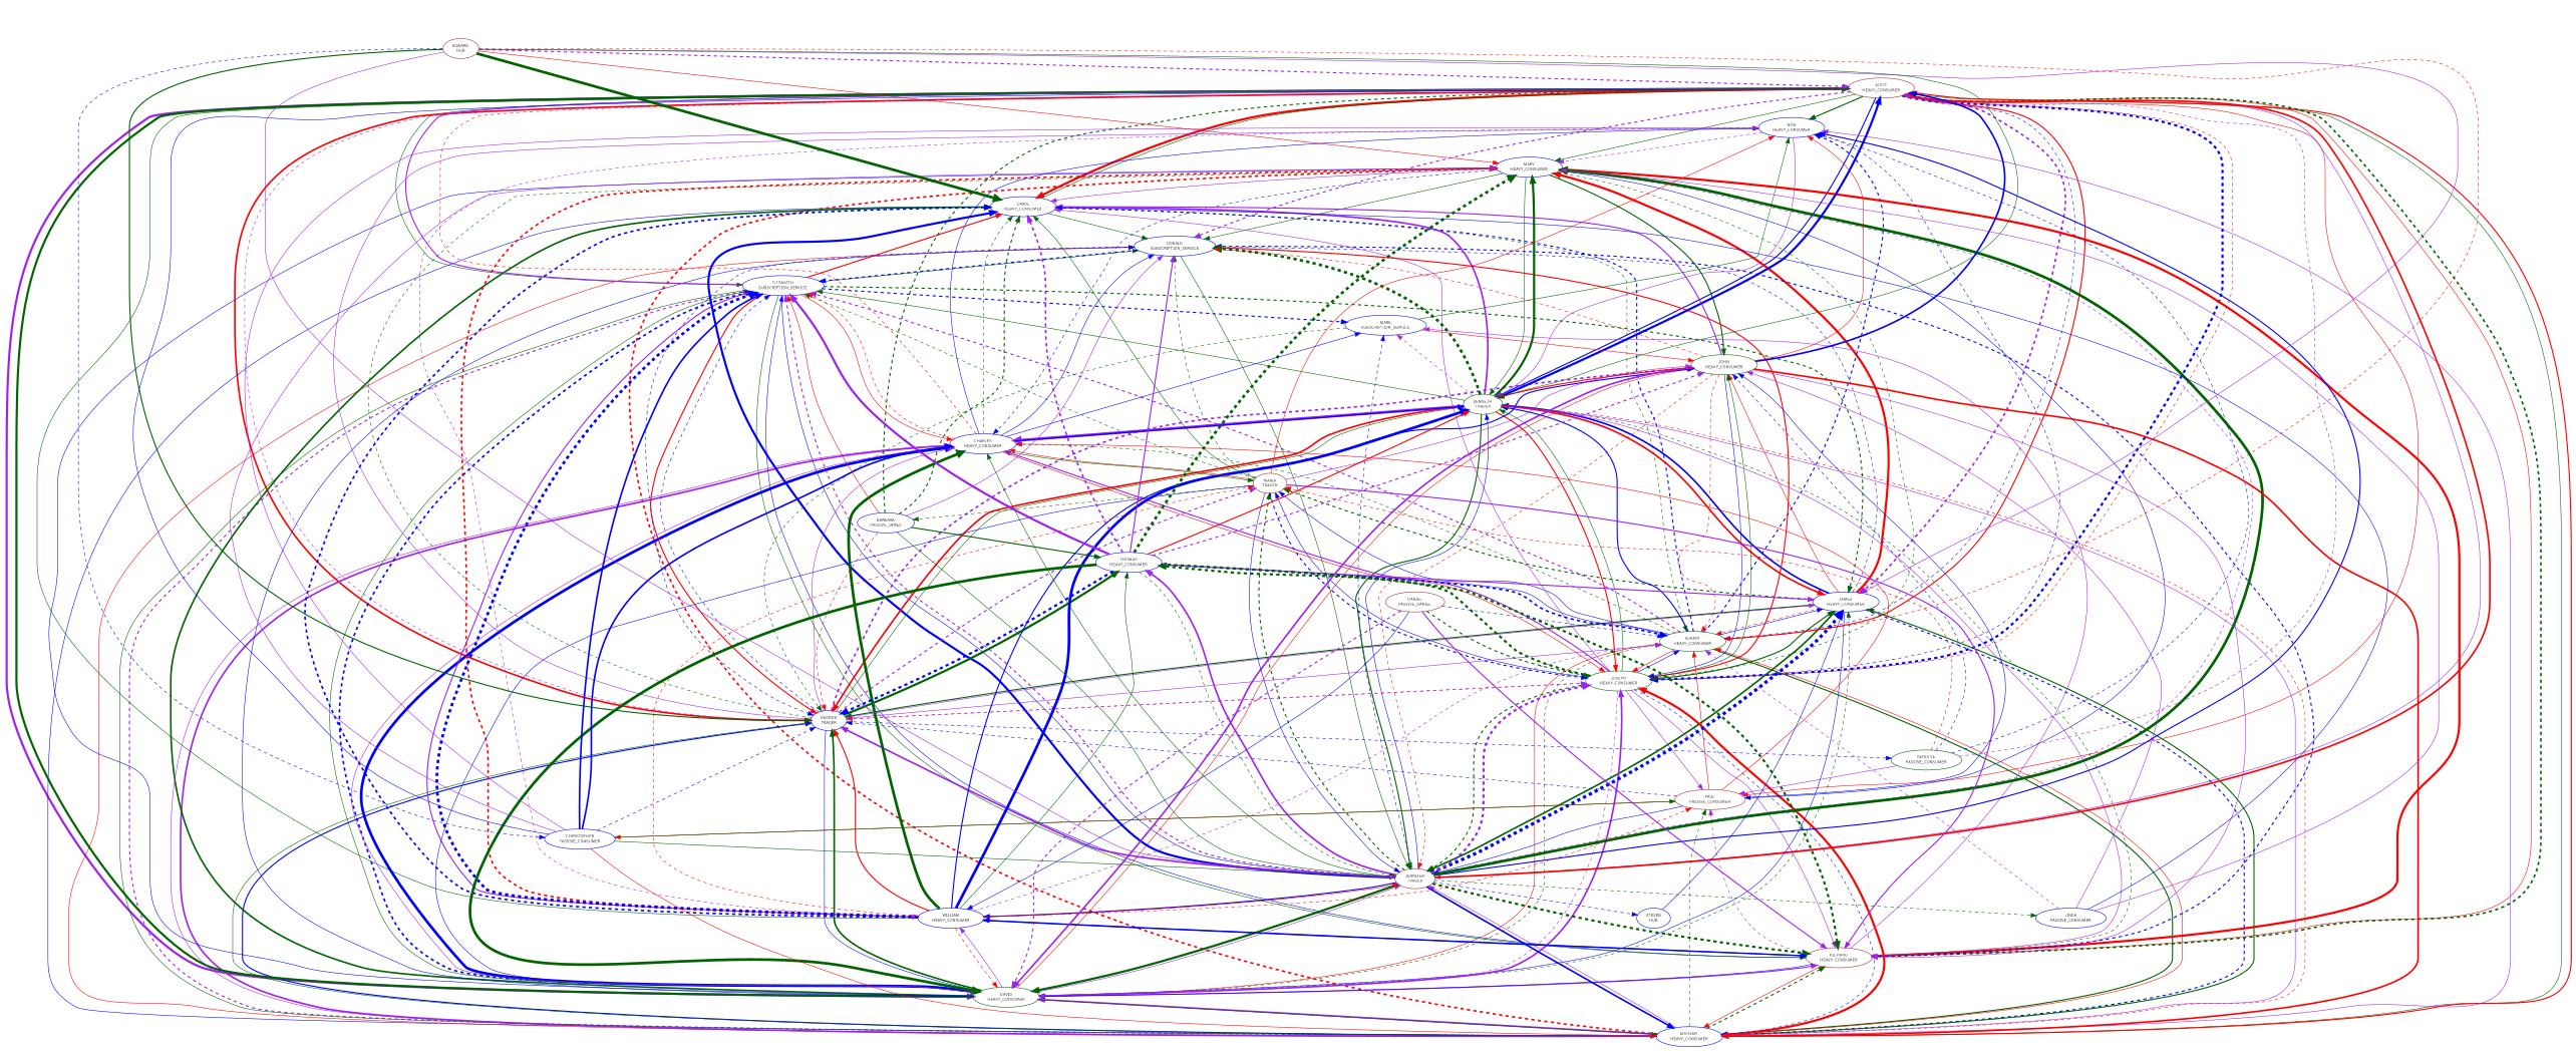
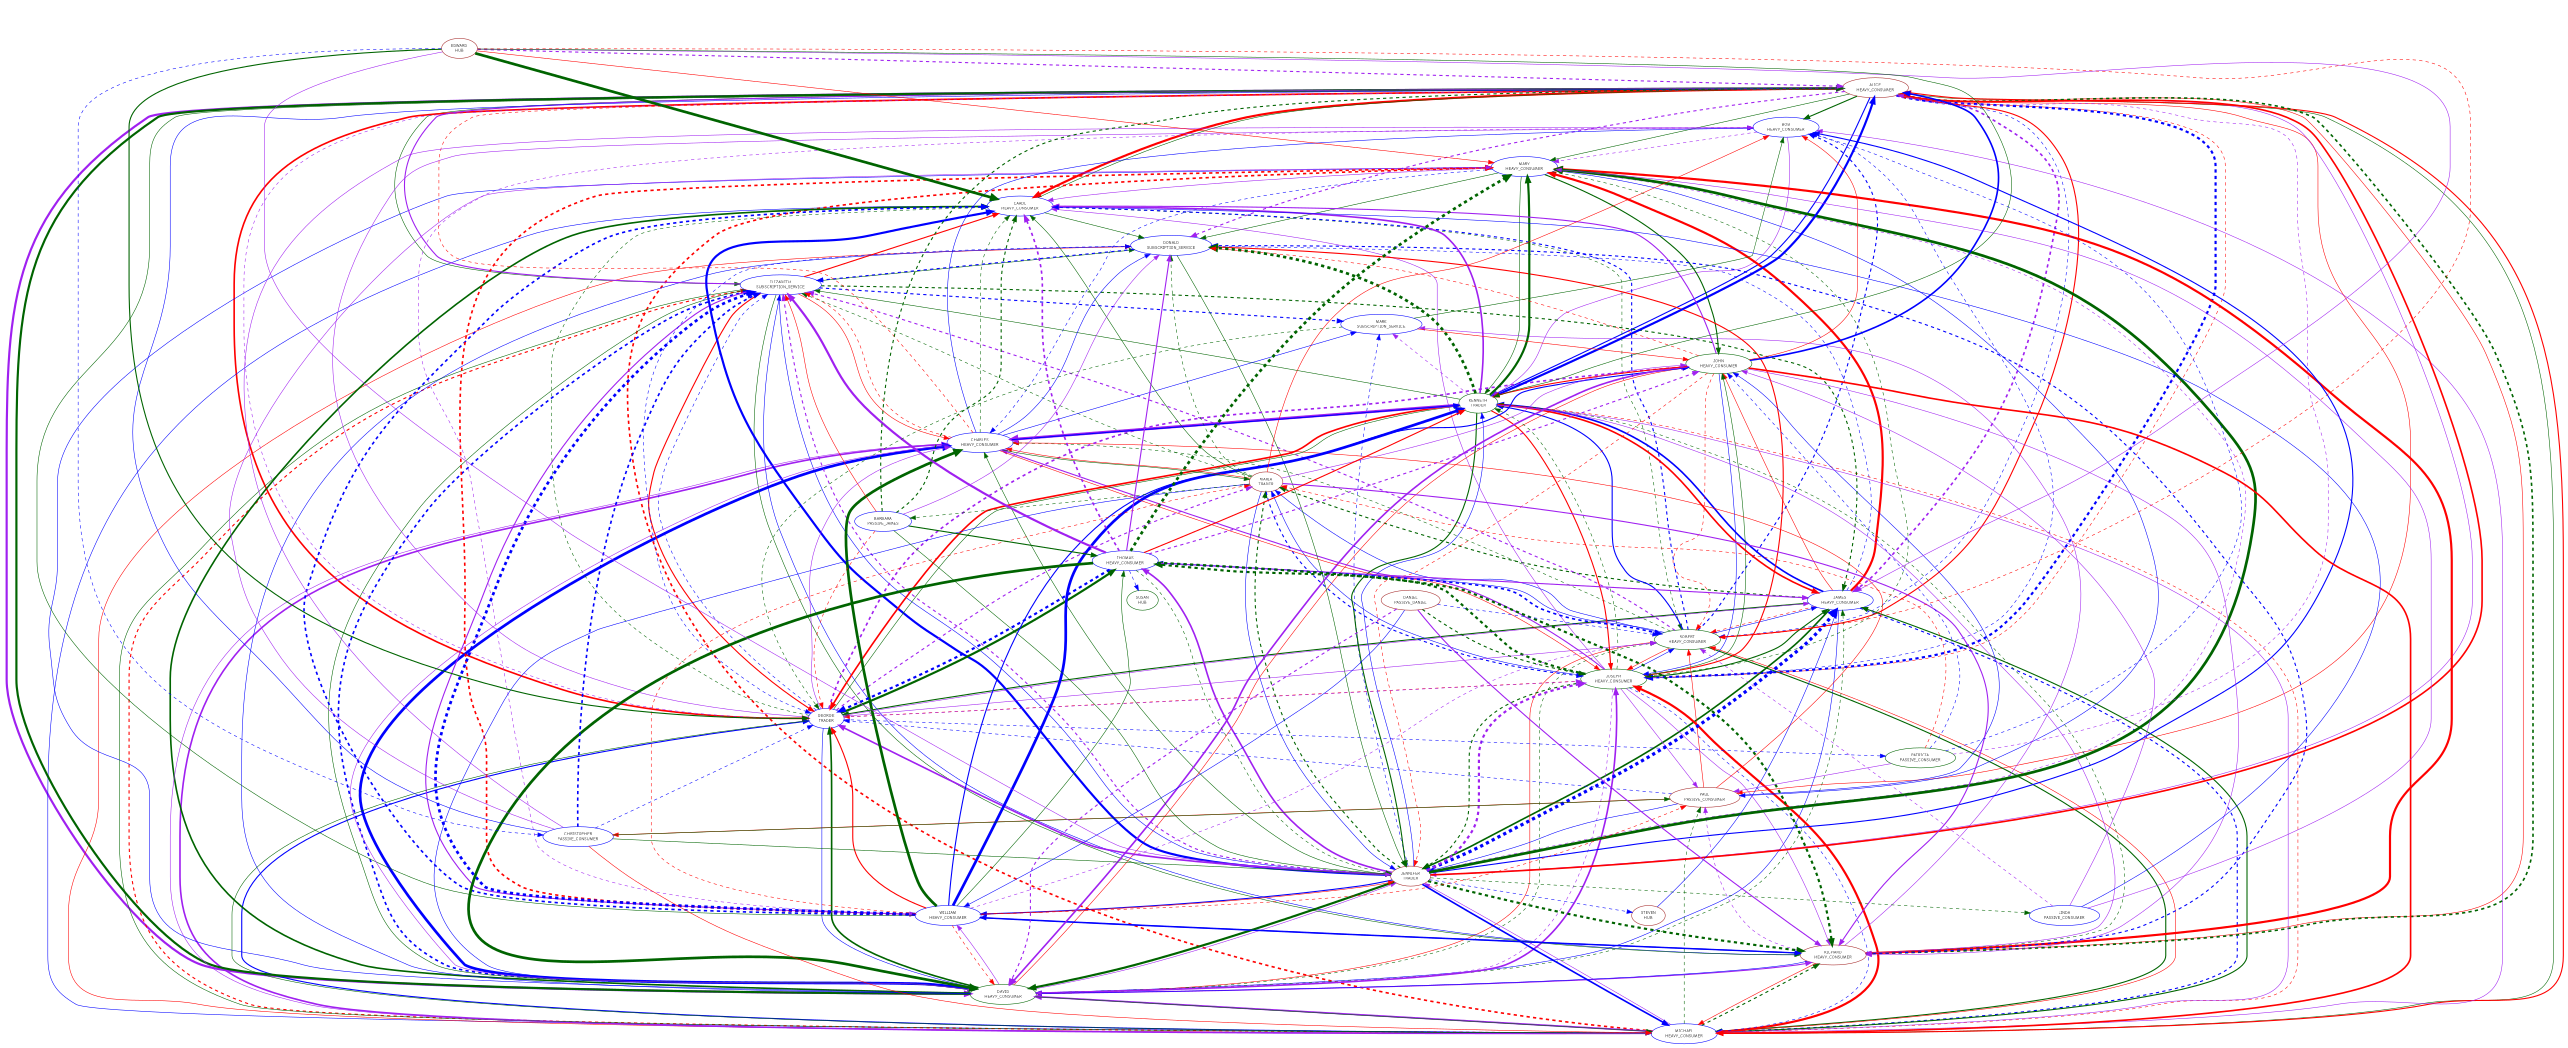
  digraph {
    fontname="Comic Neue"
    node [color=blue fontname="Comic Neue" fontsize=8]
    edge [color=darkgreen fontname="Comic Neue" penwidth=1 style=bold]
    n1 [color=brown label="ALICE\nHEAVY_CONSUMER"]
    n2 [label="BOB\nHEAVY_CONSUMER"]
    n3 [label="CAROL\nHEAVY_CONSUMER"]
    n4 [label="JAMES\nHEAVY_CONSUMER"]
    n5 [color=darkgreen label="ROBERT\nHEAVY_CONSUMER"]
    n6 [label="MICHAEL\nHEAVY_CONSUMER"]
    n7 [label="MARY\nHEAVY_CONSUMER"]
    n8 [color=darkgreen label="DAVID\nHEAVY_CONSUMER"]
    n9 [color=brown label="RICHARD\nHEAVY_CONSUMER"]
    n10 [color=darkgreen label="JOSEPH\nHEAVY_CONSUMER"]
    n11 [color=brown label="PAUL\nPASSIVE_CONSUMER"]
    n12 [label="ELIZABETH\nSUBSCRIPTION_SERVICE"]
    n13 [label="DONALD\nSUBSCRIPTION_SERVICE"]
    n14 [color=brown label="JENNIFER\nTRADER"]
    n15 [label="GEORGE\nTRADER"]
    n16 [color=darkgreen label="KENNETH\nTRADER"]
    n17 [label="WILLIAM\nHEAVY_CONSUMER"]
    n18 [color=darkgreen label="JOHN\nHEAVY_CONSUMER"]
    n19 [color=brown label="MARIA\nTRADER"]
    n20 [label="CHARLES\nHEAVY_CONSUMER"]
    n21 [label="THOMAS\nHEAVY_CONSUMER"]
    n22 [label="MARK\nSUBSCRIPTION_SERVICE"]
    n23 [label="CHRISTOPHER\nPASSIVE_CONSUMER"]
    n24 [label="LINDA\nPASSIVE_CONSUMER"]
-   n25 [label="STEVEN\nHUB"]
+   n25 [color=brown label="STEVEN\nHUB"]
    n26 [color=darkgreen label="PATRICIA\nPASSIVE_CONSUMER"]
    n27 [label="BARBARA\nPASSIVE_JAMES"]
+   n28 [color=darkgreen label="SUSAN\nHUB"]
    n29 [color=brown label="DANIEL\nPASSIVE_DANIEL"]
    n30 [color=brown label="EDWARD\nHUB"]
    n1 -> n2 [penwidth=2 style=solid]
    n1 -> n3 [color=red penwidth=4]
    n1 -> n4 [color=purple penwidth=3 style=dashed]
    n1 -> n5 [color=blue style=dashed]
    n1 -> n6 [style=solid]
    n1 -> n7 [style=solid]
    n1 -> n8 [color=purple penwidth=4 style=solid]
    n1 -> n9 [color=red]
    n1 -> n10 [color=blue penwidth=4 style=dashed]
    n1 -> n11 [color=red style=solid]
    n1 -> n12
    n1 -> n13 [color=purple penwidth=2 style=dashed]
    n1 -> n14 [color=purple]
    n1 -> n15 [color=red penwidth=3 style=solid]
    n1 -> n16 [color=blue penwidth=2 style=solid]
    n2 -> n7 [color=purple style=dashed]
    n2 -> n16 [color=purple]
    n2 -> n17 [color=purple style=dashed]
    n3 -> n1 [style=solid]
    n3 -> n5 [style=dashed]
    n3 -> n13 [style=solid]
    n4 -> n5 [color=red style=dashed]
    n4 -> n6 [color=blue penwidth=2 style=dashed]
    n4 -> n7 [color=red penwidth=4 style=solid]
    n4 -> n8 [color=blue style=solid]
    n4 -> n13 [color=blue style=dashed]
    n4 -> n14 [penwidth=3]
    n4 -> n15 [penwidth=2]
    n4 -> n16 [color=blue penwidth=3 style=solid]
    n4 -> n18 [color=red]
    n4 -> n19 [penwidth=2 style=dashed]
    n5 -> n1 [color=red penwidth=2]
    n5 -> n2 [color=blue penwidth=2 style=dashed]
    n5 -> n3 [color=blue penwidth=2 style=dashed]
    n5 -> n4 [color=blue]
    n5 -> n6 [penwidth=2]
    n5 -> n8 [color=red style=solid]
    n5 -> n10 [color=red]
    n5 -> n12 [color=purple penwidth=2 style=dashed]
    n5 -> n16 [color=blue penwidth=2]
    n5 -> n19 [color=blue]
    n5 -> n20 [style=dashed]
    n5 -> n21 [color=blue]
    n6 -> n1 [color=red penwidth=2 style=solid]
    n6 -> n2 [color=purple style=solid]
    n6 -> n3 [color=blue]
    n6 -> n4 [penwidth=2]
    n6 -> n5 [color=red style=solid]
    n6 -> n7 [color=red penwidth=3 style=dashed]
    n6 -> n8 [color=purple penwidth=3 style=solid]
    n6 -> n9 [penwidth=2 style=dashed]
    n6 -> n10 [color=red penwidth=4]
    n6 -> n11 [style=dashed]
-   n6 -> n12 [color=purple penwidth=2 style=dashed]
+   n6 -> n12 [color=red penwidth=2 style=dashed]
    n6 -> n13 [color=red style=solid]
    n6 -> n14 [color=purple style=solid]
    n6 -> n15 [color=blue penwidth=2 style=solid]
    n6 -> n16 [color=red style=dashed]
    n6 -> n20 [color=purple penwidth=3 style=solid]
    n7 -> n3 [color=purple style=solid]
    n7 -> n10 [style=dashed]
    n7 -> n11 [color=blue style=solid]
    n7 -> n13
    n7 -> n14 [color=purple style=dashed]
    n7 -> n16
    n7 -> n18 [penwidth=2 style=solid]
    n7 -> n20 [color=blue style=dashed]
    n8 -> n1 [penwidth=4 style=solid]
    n8 -> n3 [penwidth=3]
    n8 -> n4 [style=dashed]
    n8 -> n5 [style=dashed]
    n8 -> n6
    n8 -> n7 [color=blue]
    n8 -> n9 [color=purple penwidth=2]
    n8 -> n10 [color=purple penwidth=3 style=solid]
    n8 -> n12 [color=blue penwidth=3 style=dashed]
    n8 -> n13 [color=blue style=solid]
    n8 -> n14 [color=purple]
    n8 -> n15 [penwidth=3 style=solid]
    n8 -> n17 [color=purple]
    n8 -> n18 [color=red style=solid]
    n8 -> n20 [color=blue penwidth=5 style=solid]
    n9 -> n1 [penwidth=3 style=dashed]
    n9 -> n6 [color=red style=solid]
    n9 -> n7 [color=red penwidth=4]
    n9 -> n8 [color=blue style=solid]
    n9 -> n11 [color=purple style=dashed]
    n9 -> n12 [color=blue style=solid]
    n9 -> n13 [color=blue penwidth=2 style=dashed]
    n9 -> n16 [style=dashed]
    n9 -> n17 [color=blue penwidth=2 style=solid]
    n9 -> n22 [color=purple]
    n10 -> n1 [color=red style=dashed]
    n10 -> n2 [color=blue style=dashed]
    n10 -> n3 [color=purple style=solid]
    n10 -> n4 [penwidth=2 style=solid]
    n10 -> n5 [color=blue style=solid]
    n10 -> n6 [color=blue style=dashed]
    n10 -> n8 [color=purple style=dashed]
    n10 -> n9 [color=purple]
    n10 -> n11 [color=purple]
    n10 -> n13 [color=red penwidth=2]
    n10 -> n14 [penwidth=2 style=dashed]
    n10 -> n15 [color=red style=dashed]
-   n10 -> n16 [style=solid]
+   n10 -> n16 [style=dashed]
    n10 -> n18 [style=solid]
    n10 -> n19 [color=blue]
    n10 -> n20 [color=purple penwidth=2 style=solid]
    n10 -> n21 [penwidth=4 style=dashed]
    n11 -> n5 [color=red style=solid]
    n11 -> n14 [color=blue style=solid]
    n11 -> n15 [color=blue style=dashed]
    n11 -> n18 [color=blue]
    n11 -> n20 [color=red style=solid]
    n11 -> n23 [color=red]
    n12 -> n1 [color=purple penwidth=2]
    n12 -> n3 [color=red penwidth=2]
    n12 -> n4 [penwidth=2 style=dashed]
    n12 -> n6
    n12 -> n8
    n12 -> n9
    n12 -> n13
    n12 -> n14 [color=blue style=solid]
    n12 -> n15 [color=red penwidth=2]
    n12 -> n17 [color=purple penwidth=2]
    n12 -> n20 [color=red style=solid]
    n12 -> n22 [color=blue penwidth=2 style=dashed]
    n13 -> n12 [color=blue penwidth=2 style=dashed]
    n13 -> n14 [style=solid]
    n13 -> n15 [color=blue style=dashed]
    n14 -> n1 [color=red penwidth=3]
    n14 -> n2 [color=blue penwidth=2]
    n14 -> n3 [color=blue penwidth=4]
    n14 -> n4 [color=blue penwidth=6 style=dashed]
    n14 -> n6 [color=blue penwidth=3]
    n14 -> n7 [penwidth=5]
    n14 -> n8 [penwidth=4 style=solid]
    n14 -> n9 [penwidth=4 style=dashed]
    n14 -> n10 [color=purple penwidth=4 style=dashed]
    n14 -> n12 [color=purple penwidth=2 style=dashed]
    n14 -> n15 [color=purple penwidth=3 style=solid]
    n14 -> n16 [color=blue style=solid]
    n14 -> n17 [color=blue penwidth=2]
    n14 -> n19 [penwidth=2 style=dashed]
    n14 -> n20
    n14 -> n21 [color=purple penwidth=3]
    n14 -> n22 [color=blue style=dashed]
    n14 -> n24 [style=dashed]
    n14 -> n25 [color=blue style=dashed]
    n15 -> n1 [color=purple style=dashed]
    n15 -> n2 [color=purple style=solid]
-   n15 -> n7 [style=dashed]
+   n15 -> n3 [style=dashed]
    n15 -> n4 [color=purple]
    n15 -> n5 [color=purple]
    n15 -> n6
    n15 -> n8 [color=blue]
    n15 -> n10 [color=purple style=dashed]
    n15 -> n12 [color=blue style=dashed]
    n15 -> n16
    n15 -> n18 [color=purple penwidth=3 style=dashed]
    n15 -> n19 [color=purple penwidth=2 style=dashed]
    n15 -> n20 [color=purple style=solid]
    n15 -> n21 [penwidth=4]
    n15 -> n26 [color=blue style=dashed]
    n16 -> n1 [color=blue penwidth=4 style=solid]
    n16 -> n3 [color=purple penwidth=3]
    n16 -> n4 [color=red penwidth=3]
    n16 -> n6 [color=purple]
    n16 -> n7 [penwidth=4]
    n16 -> n9 [color=purple style=solid]
    n16 -> n10 [color=red penwidth=2]
    n16 -> n12
    n16 -> n13 [penwidth=5 style=dashed]
    n16 -> n14 [penwidth=2]
    n16 -> n15 [color=red penwidth=3 style=solid]
    n16 -> n20 [color=purple penwidth=5 style=solid]
    n16 -> n22 [color=purple style=dashed]
    n17 -> n1
    n17 -> n3 [color=blue penwidth=3 style=dashed]
    n17 -> n5 [color=purple style=dashed]
    n17 -> n7 [color=red penwidth=3 style=dashed]
    n17 -> n8 [color=red style=dashed]
    n17 -> n9 [color=blue penwidth=2]
    n17 -> n11 [color=red style=dashed]
    n17 -> n12 [color=blue penwidth=5 style=dashed]
    n17 -> n14 [color=red]
    n17 -> n15 [color=red penwidth=2]
    n17 -> n16 [color=blue penwidth=5]
    n17 -> n18 [color=blue penwidth=2 style=solid]
    n17 -> n19 [color=red style=dashed]
    n17 -> n20 [penwidth=5]
    n17 -> n21
    n18 -> n1 [color=blue penwidth=3 style=solid]
    n18 -> n2 [color=red]
    n18 -> n3 [color=purple penwidth=2 style=solid]
    n18 -> n5 [color=red style=dashed]
    n18 -> n6 [color=red penwidth=3 style=solid]
    n18 -> n8 [color=purple penwidth=3]
    n18 -> n9 [color=purple]
    n18 -> n10 [color=blue style=solid]
    n18 -> n13 [color=red style=dashed]
    n18 -> n14 [color=red style=dashed]
    n18 -> n16 [color=red penwidth=2 style=solid]
    n19 -> n2 [color=red style=solid]
    n19 -> n3
    n19 -> n8 [color=blue style=solid]
    n19 -> n9 [color=purple penwidth=2]
    n19 -> n10 [color=blue penwidth=2 style=dashed]
    n19 -> n12 [style=dashed]
    n19 -> n13 [style=dashed]
    n19 -> n14 [color=blue]
    n19 -> n18 [color=purple]
    n19 -> n20 [color=red]
    n19 -> n27 [style=dashed]
    n20 -> n1 [color=red style=dashed]
    n20 -> n2 [color=blue style=solid]
    n20 -> n3 [style=dashed]
    n20 -> n6 [color=purple]
    n20 -> n8 [color=purple]
    n20 -> n10 [color=red style=solid]
    n20 -> n12 [color=red style=dashed]
    n20 -> n13 [color=blue]
    n20 -> n16 [color=blue penwidth=2]
    n20 -> n19 [style=solid]
    n20 -> n22 [color=blue]
    n21 -> n3 [color=purple penwidth=3 style=dashed]
    n21 -> n4 [color=purple penwidth=2 style=solid]
    n21 -> n5 [color=blue penwidth=3 style=dashed]
    n21 -> n7 [penwidth=5 style=dashed]
    n21 -> n8 [penwidth=5]
    n21 -> n9 [penwidth=4 style=dashed]
    n21 -> n12 [color=purple penwidth=4]
    n21 -> n13 [color=purple penwidth=2]
    n21 -> n14 [style=dashed]
    n21 -> n15 [color=blue penwidth=4 style=dashed]
    n21 -> n16 [color=red penwidth=2 style=solid]
    n21 -> n18 [color=purple penwidth=2 style=dashed]
+   n21 -> n28 [color=blue style=dashed]
    n22 -> n2 [style=solid]
    n22 -> n15 [style=dashed]
    n22 -> n18 [color=red]
    n23 -> n1 [color=blue]
    n23 -> n2 [color=purple]
    n23 -> n6 [color=red style=solid]
    n23 -> n7 [color=purple]
    n23 -> n11 [style=solid]
-   n23 -> n12 [color=blue penwidth=3 style=solid]
+   n23 -> n12 [color=blue penwidth=3 style=dashed]
    n23 -> n14 [style=solid]
    n23 -> n15 [color=blue style=dashed]
-   n23 -> n20 [color=blue penwidth=3]
    n24 -> n3 [color=blue]
    n24 -> n5 [color=purple style=dashed]
    n24 -> n7 [color=purple]
    n24 -> n18 [color=purple style=solid]
    n25 -> n4 [color=blue style=solid]
    n26 -> n1 [color=purple style=dashed]
    n26 -> n2 [color=blue style=dashed]
    n26 -> n11 [color=purple]
    n26 -> n18 [color=blue style=dashed]
    n26 -> n19 [color=red style=dashed]
    n27 -> n1 [penwidth=2 style=dashed]
    n27 -> n3 [penwidth=2 style=dashed]
    n27 -> n12 [color=red style=solid]
    n27 -> n13 [color=purple style=solid]
    n27 -> n14
    n27 -> n15 [color=red style=dashed]
    n27 -> n21 [penwidth=2]
    n29 -> n5 [color=blue style=dashed]
    n29 -> n8 [color=purple penwidth=2 style=dashed]
    n29 -> n9 [color=purple penwidth=2]
    n29 -> n10 [penwidth=2 style=dashed]
    n29 -> n17 [color=blue style=solid]
    n30 -> n1 [color=purple penwidth=2 style=dashed]
    n30 -> n3 [penwidth=5]
    n30 -> n4 [color=purple]
    n30 -> n5 [color=red style=dashed]
    n30 -> n7 [color=red style=solid]
    n30 -> n14 [color=purple]
    n30 -> n15 [penwidth=2 style=solid]
    n30 -> n16
    n30 -> n23 [color=blue style=dashed]
  }
